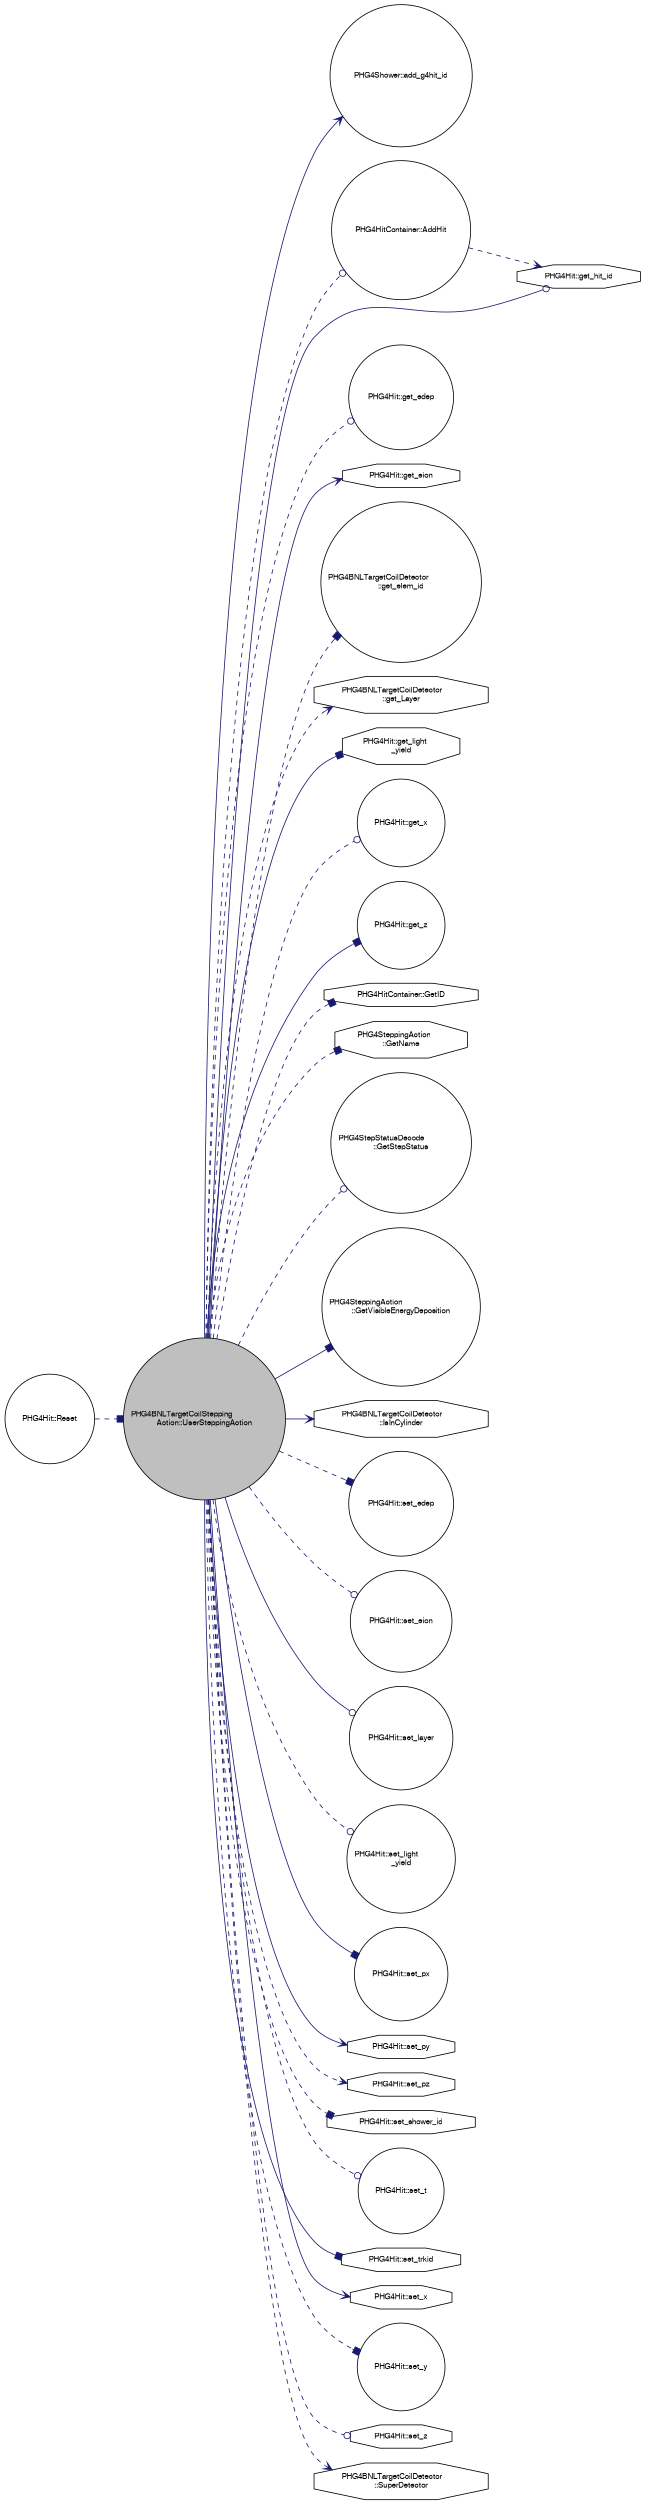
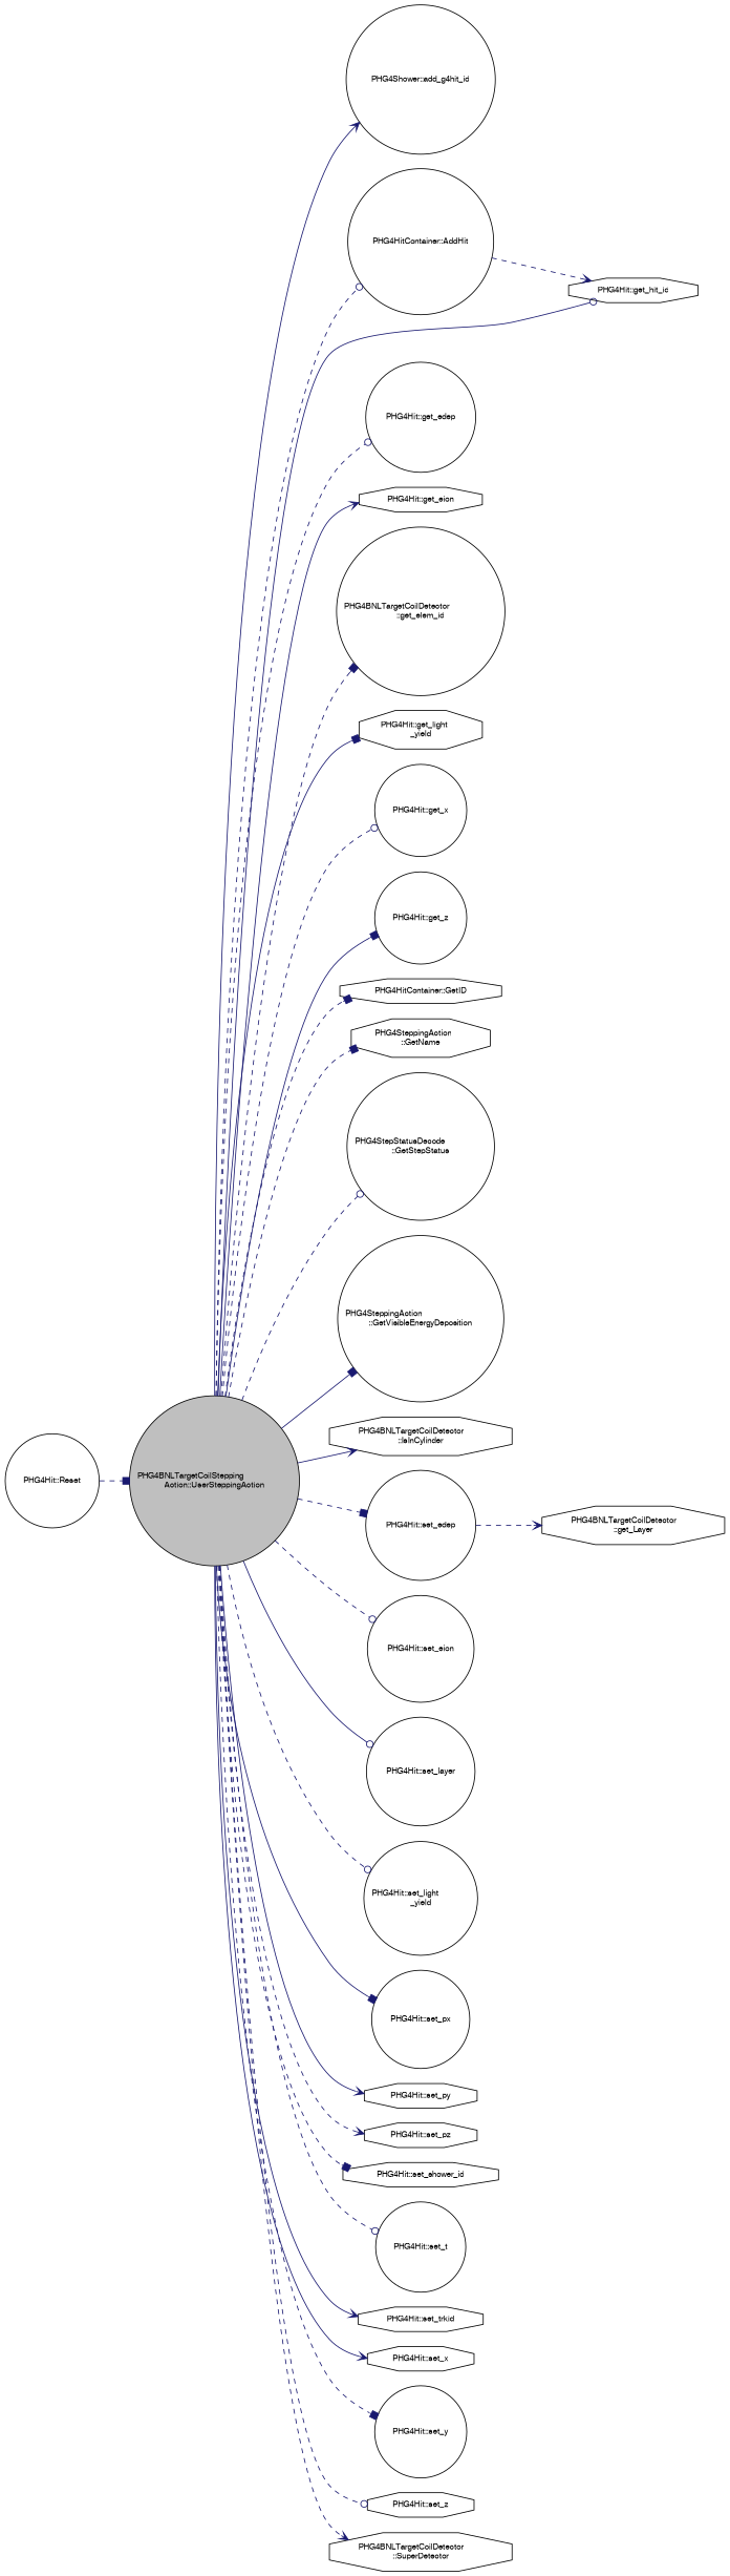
  digraph {
    rankdir=LR
    node [color=black fontname=FreeSans fontsize=10 shape=circle]
    edge [arrowhead=box color=midnightblue fontname=FreeSans fontsize=10 labelfontname=FreeSans labelfontsize=10 style=dashed]
    n1 [fillcolor=grey75 fontcolor=black height=0.2 label="PHG4BNLTargetCoilStepping\lAction::UserSteppingAction" style=filled width=0.4]
    n2 [height=0.2 label="PHG4Shower::add_g4hit_id" width=0.4]
    n3 [height=0.2 label="PHG4HitContainer::AddHit" width=0.4]
    n4 [height=0.2 label="PHG4Hit::get_hit_id" shape=octagon width=0.4]
    n5 [height=0.2 label="PHG4Hit::get_edep" width=0.4]
    n6 [height=0.2 label="PHG4Hit::get_eion" shape=octagon width=0.4]
    n7 [height=0.2 label="PHG4BNLTargetCoilDetector\l::get_elem_id" width=0.4]
    n8 [height=0.2 label="PHG4BNLTargetCoilDetector\l::get_Layer" shape=octagon width=0.4]
    n9 [height=0.2 label="PHG4Hit::get_light\l_yield" shape=octagon width=0.4]
    n10 [height=0.2 label="PHG4Hit::get_x" width=0.4]
    n11 [height=0.2 label="PHG4Hit::get_z" width=0.4]
    n12 [height=0.2 label="PHG4HitContainer::GetID" shape=octagon width=0.4]
    n13 [height=0.2 label="PHG4SteppingAction\l::GetName" shape=octagon width=0.4]
    n14 [height=0.2 label="PHG4StepStatusDecode\l::GetStepStatus" width=0.4]
    n15 [height=0.2 label="PHG4SteppingAction\l::GetVisibleEnergyDeposition" width=0.4]
    n16 [height=0.2 label="PHG4BNLTargetCoilDetector\l::IsInCylinder" shape=octagon width=0.4]
    n17 [height=0.2 label="PHG4Hit::set_edep" width=0.4]
    n18 [height=0.2 label="PHG4Hit::set_eion" width=0.4]
    n19 [height=0.2 label="PHG4Hit::set_layer" width=0.4]
    n20 [height=0.2 label="PHG4Hit::set_light\l_yield" width=0.4]
    n21 [height=0.2 label="PHG4Hit::set_px" width=0.4]
    n22 [height=0.2 label="PHG4Hit::set_py" shape=octagon width=0.4]
    n23 [height=0.2 label="PHG4Hit::set_pz" shape=octagon width=0.4]
    n24 [height=0.2 label="PHG4Hit::set_shower_id" shape=octagon width=0.4]
    n25 [height=0.2 label="PHG4Hit::set_t" width=0.4]
    n26 [height=0.2 label="PHG4Hit::set_trkid" shape=octagon width=0.4]
    n27 [height=0.2 label="PHG4Hit::set_x" shape=octagon width=0.4]
    n28 [height=0.2 label="PHG4Hit::set_y" width=0.4]
    n29 [height=0.2 label="PHG4Hit::set_z" shape=octagon width=0.4]
    n30 [height=0.2 label="PHG4BNLTargetCoilDetector\l::SuperDetector" shape=octagon width=0.4]
    n31 [height=0.2 label="PHG4Hit::Reset" width=0.4]
    n1 -> n2 [arrowhead=vee style=solid]
    n1 -> n3 [arrowhead=odot]
    n1 -> n4 [arrowhead=odot style=solid]
    n1 -> n5 [arrowhead=odot]
    n1 -> n6 [arrowhead=vee style=solid]
    n1 -> n7
-   n1 -> n8 [arrowhead=vee]
+   n17 -> n8 [arrowhead=vee]
    n1 -> n9 [style=solid]
    n1 -> n10 [arrowhead=odot]
    n1 -> n11 [style=solid]
    n1 -> n12
    n1 -> n13
    n1 -> n14 [arrowhead=odot]
    n1 -> n15 [style=solid]
    n1 -> n16 [arrowhead=vee style=solid]
    n1 -> n17
    n1 -> n18 [arrowhead=odot]
    n1 -> n19 [arrowhead=odot style=solid]
    n1 -> n20 [arrowhead=odot]
    n1 -> n21 [style=solid]
    n1 -> n22 [arrowhead=vee style=solid]
    n1 -> n23 [arrowhead=vee]
    n1 -> n24
    n1 -> n25 [arrowhead=odot]
-   n1 -> n26 [style=solid]
+   n1 -> n26 [arrowhead=vee style=solid]
    n1 -> n27 [arrowhead=vee style=solid]
    n1 -> n28
    n1 -> n29 [arrowhead=odot]
    n1 -> n30 [arrowhead=vee]
    n3 -> n4 [arrowhead=vee]
    n31 -> n1
  }
